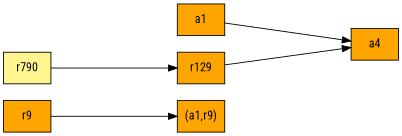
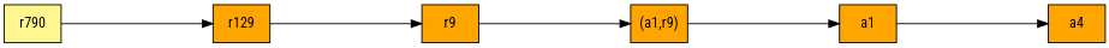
  digraph {
    fontname="Roboto Condensed"
    rankdir=LR
    ranksep=2.0
    node [fillcolor=orange fontname="Roboto Condensed" shape=record style=filled]
    edge [fontname="Roboto Condensed"]
    n1 [label="{(a1,r9)}"]
    n2 [label="{a1}"]
    n3 [label="{a4}"]
    n4 [label="{r9}"]
    n5 [label="{r129}"]
    n6 [fillcolor=khaki1 label="{r790}"]
+   n1 -> n2
    n2 -> n3
    n4 -> n1
-   n5 -> n3
+   n5 -> n4
    n6 -> n5
  }
